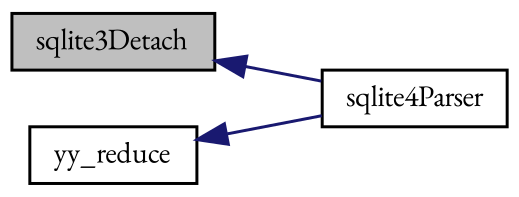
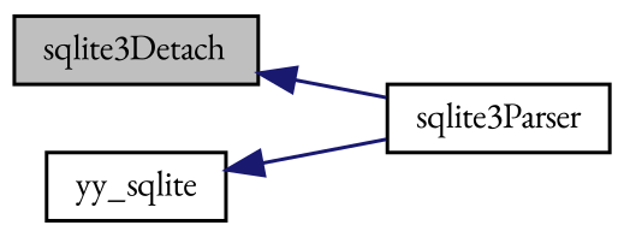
  digraph {
    fontname="EB Garamond"
    rankdir=LR
    node [color=black fillcolor=white fontname="EB Garamond" fontsize=10 shape=record style=filled]
    edge [color=midnightblue dir=back fontname="EB Garamond" fontsize=10 labelfontname=FreeSans labelfontsize=10 style=solid]
    n1 [fillcolor=grey75 fontcolor=black height=0.2 label=sqlite3Detach width=0.4]
-   n2 [height=0.2 label=sqlite4Parser width=0.4]
-   n3 [height=0.2 label=yy_reduce width=0.4]
+   n2 [height=0.2 label=sqlite3Parser width=0.4]
+   n3 [height=0.2 label=yy_sqlite width=0.4]
    n1 -> n2
    n3 -> n2
  }
